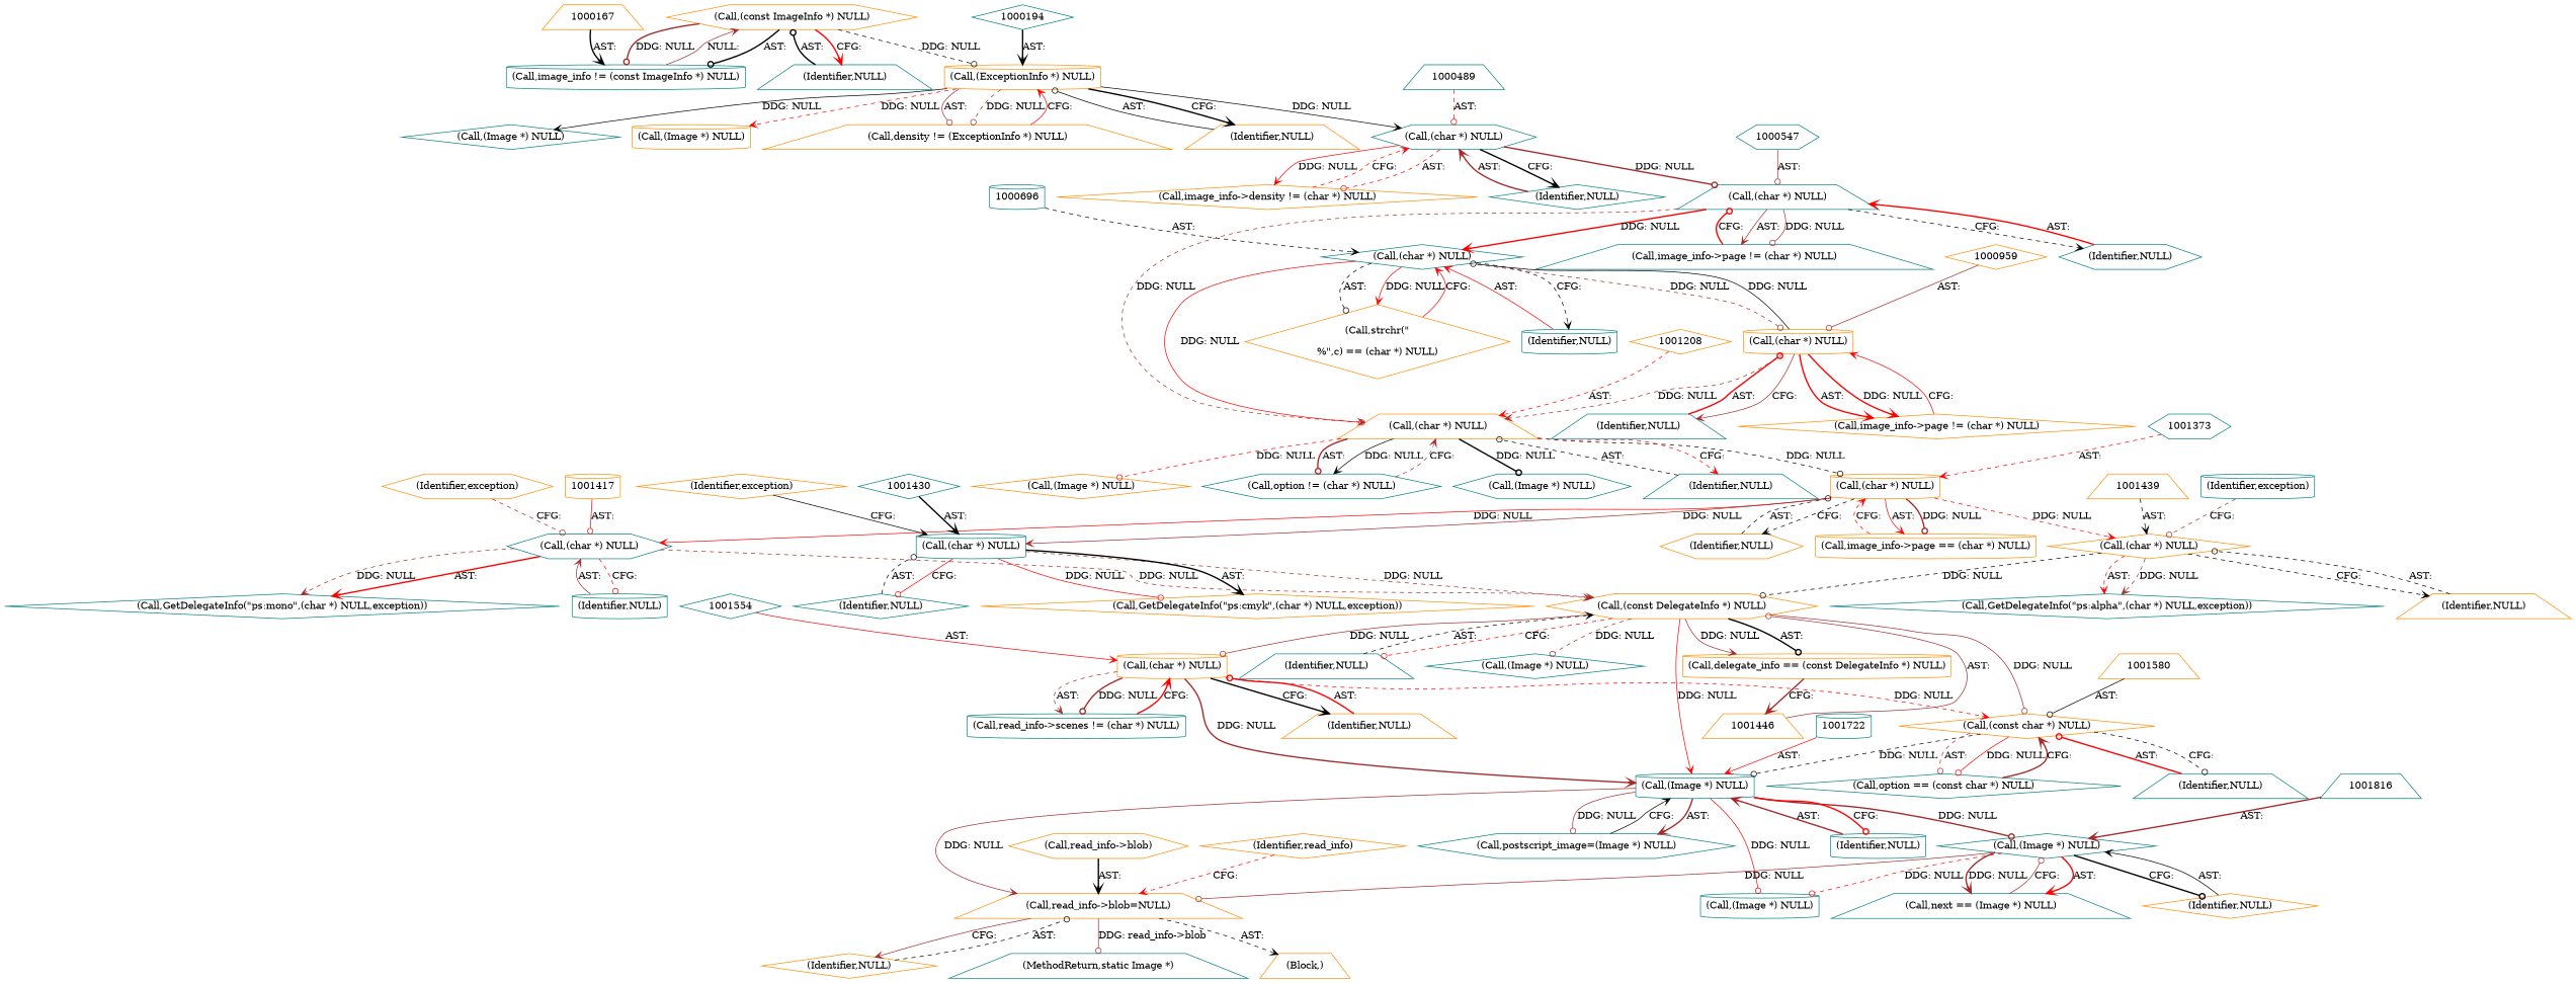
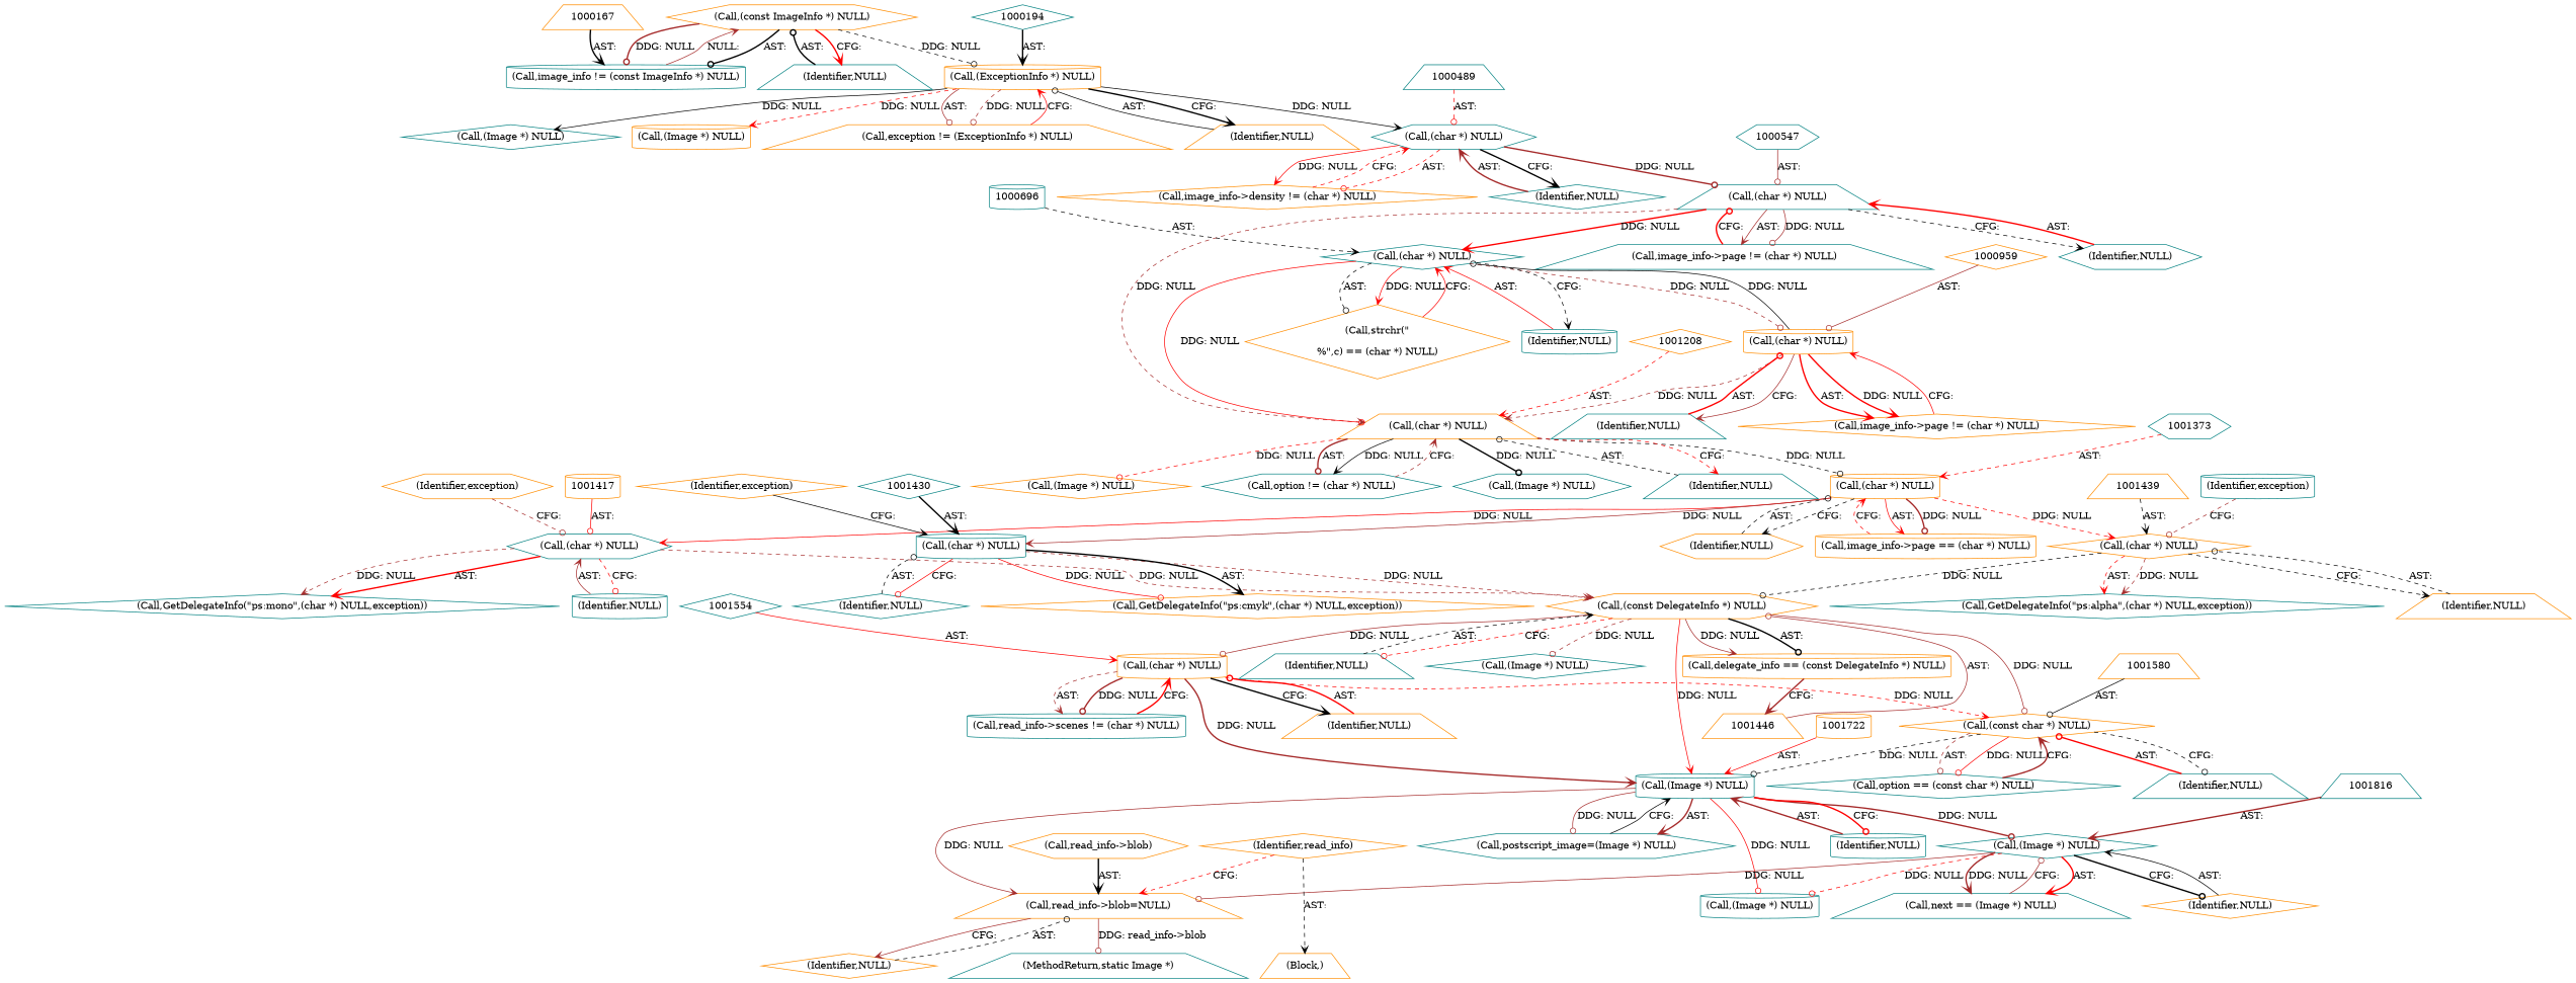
  digraph {
    node [color=teal shape=diamond]
    edge [arrowhead=vee color=brown style=dashed]
    n1 [color=darkorange label="(Call,read_info->blob=NULL)" shape=trapezium]
    n2 [color=darkorange label="(Block,)" shape=trapezium]
    n3 [color=darkorange label="(Identifier,NULL)"]
    n4 [label="(MethodReturn,static Image *)" shape=trapezium]
    n5 [label="(Call,(Image *) NULL)" shape=cylinder]
    n6 [label="(Call,(Image *) NULL)"]
    n7 [label="(Call,(Image *) NULL)" shape=cylinder]
    n8 [label="(Call,postscript_image=(Image *) NULL)" shape=hexagon]
    n9 [label="(Identifier,NULL)" shape=cylinder]
    n10 [color=darkorange label="(Identifier,NULL)"]
    n11 [label="(Call,next == (Image *) NULL)" shape=trapezium]
    n12 [color=darkorange label="(Call,(char *) NULL)" shape=cylinder]
    n13 [color=darkorange label="(Call,(const char *) NULL)"]
    n14 [color=darkorange label="(Identifier,NULL)" shape=trapezium]
    n15 [label="(Call,read_info->scenes != (char *) NULL)" shape=cylinder]
    n16 [label="(Call,option == (const char *) NULL)"]
    n17 [label="(Identifier,NULL)" shape=trapezium]
    n18 [color=darkorange label="(Call,(const DelegateInfo *) NULL)" shape=hexagon]
    n19 [label="(Identifier,NULL)" shape=trapezium]
    n20 [label="(Call,(Image *) NULL)"]
    n21 [color=darkorange label="(Call,delegate_info == (const DelegateInfo *) NULL)" shape=cylinder]
    1001446 [color=darkorange shape=trapezium]
    n23 [color=darkorange label="(Call,(char *) NULL)"]
    n24 [label="(Call,GetDelegateInfo(\"ps:alpha\",(char *) NULL,exception))"]
    n25 [color=darkorange label="(Identifier,NULL)" shape=trapezium]
    n26 [color=darkorange label="(Call,(char *) NULL)" shape=cylinder]
    n27 [label="(Call,(char *) NULL)" shape=hexagon]
    n28 [label="(Call,(char *) NULL)" shape=cylinder]
    n29 [color=darkorange label="(Call,image_info->page == (char *) NULL)" shape=cylinder]
    n30 [color=darkorange label="(Identifier,NULL)" shape=hexagon]
    n31 [label="(Call,GetDelegateInfo(\"ps:mono\",(char *) NULL,exception))"]
    n32 [label="(Identifier,NULL)" shape=cylinder]
    n33 [label="(Identifier,NULL)"]
    n34 [color=darkorange label="(Call,GetDelegateInfo(\"ps:cmyk\",(char *) NULL,exception))"]
    n35 [color=darkorange label="(Call,(char *) NULL)" shape=trapezium]
    n36 [color=darkorange label="(Call,(Image *) NULL)"]
    n37 [label="(Call,option != (char *) NULL)" shape=hexagon]
    n38 [label="(Call,(Image *) NULL)" shape=hexagon]
    n39 [label="(Identifier,NULL)" shape=trapezium]
    n40 [label="(Call,(char *) NULL)" shape=trapezium]
    n41 [label="(Call,(char *) NULL)"]
    n42 [label="(Call,image_info->page != (char *) NULL)" shape=trapezium]
    n43 [label="(Identifier,NULL)" shape=hexagon]
    n44 [color=darkorange label="(Call,(char *) NULL)" shape=cylinder]
    n45 [color=darkorange label="(Call,strchr(\"\n\r%\",c) == (char *) NULL)"]
    n46 [label="(Identifier,NULL)" shape=cylinder]
    n47 [label="(Call,(char *) NULL)" shape=hexagon]
    n48 [color=darkorange label="(Call,image_info->density != (char *) NULL)"]
    n49 [label="(Identifier,NULL)"]
    n50 [color=darkorange label="(Call,(ExceptionInfo *) NULL)" shape=cylinder]
    n51 [label="(Call,(Image *) NULL)"]
    n52 [color=darkorange label="(Call,(Image *) NULL)" shape=cylinder]
-   n53 [color=darkorange label="(Call,density != (ExceptionInfo *) NULL)" shape=trapezium]
+   n53 [color=darkorange label="(Call,exception != (ExceptionInfo *) NULL)" shape=trapezium]
    n54 [color=darkorange label="(Identifier,NULL)" shape=trapezium]
    n55 [color=darkorange label="(Call,(const ImageInfo *) NULL)" shape=hexagon]
    n56 [label="(Identifier,NULL)" shape=trapezium]
    n57 [label="(Call,image_info != (const ImageInfo *) NULL)" shape=cylinder]
    n58 [color=darkorange label="(Call,image_info->page != (char *) NULL)"]
    n59 [label="(Identifier,NULL)" shape=trapezium]
    n60 [label="(Identifier,exception)" shape=cylinder]
    n61 [color=darkorange label="(Identifier,exception)" shape=hexagon]
    n62 [color=darkorange label="(Identifier,exception)"]
    n63 [color=darkorange label="(Identifier,read_info)"]
    n64 [color=darkorange label="(Call,read_info->blob)" shape=hexagon]
-   1001722 [shape=cylinder]
+   1001722 [color=darkorange shape=cylinder]
    1001554
    1001439 [color=darkorange shape=trapezium]
    1001373 [shape=hexagon]
    1001208 [color=darkorange]
    1000547 [shape=hexagon]
    1000489 [shape=trapezium]
    1000194
    1000167 [color=darkorange shape=trapezium]
    1000696 [shape=cylinder]
    1000959 [color=darkorange]
    1001417 [color=darkorange shape=cylinder]
    1001430
    1001580 [color=darkorange shape=trapezium]
    1001816 [shape=trapezium]
-   n1 -> n2 [color=black label="AST: "]
+   n63 -> n2 [color=black label="AST: "]
    n1 -> n3 [label="CFG: " style=solid]
    n1 -> n4 [arrowhead=odot label="DDG: read_info->blob" style=solid]
    n3 -> n1 [arrowhead=odot color=black label="AST: "]
    n5 -> n1 [label="DDG: NULL" style=solid]
    n5 -> n6 [arrowhead=odot label="DDG: NULL" style=bold]
    n5 -> n7 [arrowhead=odot color=red label="DDG: NULL" style=solid]
    n5 -> n8 [label="AST: " style=bold]
    n5 -> n8 [arrowhead=odot label="DDG: NULL" style=solid]
    n5 -> n9 [arrowhead=odot color=red label="CFG: " style=bold]
    n6 -> n1 [arrowhead=odot label="DDG: NULL" style=solid]
    n6 -> n7 [arrowhead=odot color=red label="DDG: NULL"]
    n6 -> n10 [arrowhead=odot color=black label="CFG: " style=bold]
    n6 -> n11 [color=red label="AST: " style=bold]
    n6 -> n11 [label="DDG: NULL" style=bold]
    n8 -> n5 [color=black label="CFG: " style=solid]
    n9 -> n5 [label="AST: " style=bold]
    n10 -> n6 [color=black label="AST: " style=solid]
    n11 -> n6 [arrowhead=odot label="CFG: " style=solid]
    n12 -> n5 [label="DDG: NULL" style=bold]
    n12 -> n13 [color=red label="DDG: NULL"]
    n12 -> n14 [color=black label="CFG: " style=bold]
    n12 -> n15 [label="AST: "]
    n12 -> n15 [arrowhead=odot label="DDG: NULL" style=bold]
    n13 -> n5 [arrowhead=odot color=black label="DDG: NULL"]
    n13 -> n16 [arrowhead=odot label="AST: "]
    n13 -> n16 [arrowhead=odot color=red label="DDG: NULL" style=solid]
    n13 -> n17 [arrowhead=odot color=black label="CFG: "]
    n14 -> n12 [arrowhead=odot color=red label="AST: " style=bold]
    n15 -> n12 [color=red label="CFG: " style=bold]
    n16 -> n13 [label="CFG: " style=bold]
    n17 -> n13 [arrowhead=odot color=red label="AST: " style=bold]
    n18 -> n5 [color=red label="DDG: NULL" style=solid]
    n18 -> n12 [arrowhead=odot label="DDG: NULL" style=solid]
    n18 -> n13 [arrowhead=odot label="DDG: NULL" style=solid]
    n18 -> n19 [arrowhead=odot color=red label="CFG: "]
    n18 -> n20 [arrowhead=odot label="DDG: NULL"]
    n18 -> n21 [arrowhead=odot color=black label="AST: " style=bold]
    n18 -> n21 [label="DDG: NULL" style=solid]
    n19 -> n18 [color=black label="AST: "]
    n21 -> 1001446 [label="CFG: " style=bold]
    1001446 -> n18 [arrowhead=odot label="AST: " style=solid]
    n23 -> n18 [arrowhead=odot color=black label="DDG: NULL"]
    n23 -> n24 [color=red label="AST: "]
    n23 -> n24 [label="DDG: NULL"]
    n23 -> n25 [color=black label="CFG: "]
    n25 -> n23 [arrowhead=odot color=black label="AST: "]
    n26 -> n23 [color=red label="DDG: NULL"]
    n26 -> n27 [color=red label="DDG: NULL" style=solid]
    n26 -> n28 [label="DDG: NULL" style=solid]
    n26 -> n29 [color=red label="AST: " style=solid]
    n26 -> n29 [arrowhead=odot label="DDG: NULL" style=bold]
    n26 -> n30 [color=black label="CFG: "]
    n27 -> n18 [label="DDG: NULL"]
    n27 -> n31 [color=red label="AST: " style=bold]
    n27 -> n31 [label="DDG: NULL"]
    n27 -> n32 [arrowhead=odot color=red label="CFG: "]
    n28 -> n18 [label="DDG: NULL"]
    n28 -> n33 [arrowhead=odot color=red label="CFG: " style=solid]
    n28 -> n34 [color=black label="AST: " style=bold]
    n28 -> n34 [arrowhead=odot color=red label="DDG: NULL" style=solid]
    n29 -> n26 [color=red label="CFG: "]
    n30 -> n26 [arrowhead=odot color=black label="AST: "]
    n32 -> n27 [label="AST: " style=solid]
    n33 -> n28 [arrowhead=odot color=black label="AST: "]
    n35 -> n26 [arrowhead=odot color=black label="DDG: NULL"]
    n35 -> n36 [arrowhead=odot color=red label="DDG: NULL"]
    n35 -> n37 [arrowhead=odot label="AST: " style=bold]
    n35 -> n37 [color=black label="DDG: NULL" style=solid]
    n35 -> n38 [arrowhead=odot color=black label="DDG: NULL" style=bold]
    n35 -> n39 [color=red label="CFG: "]
    n37 -> n35 [label="CFG: "]
    n39 -> n35 [arrowhead=odot color=black label="AST: "]
    n40 -> n35 [label="DDG: NULL"]
    n40 -> n41 [color=red label="DDG: NULL" style=bold]
    n40 -> n42 [label="AST: " style=solid]
    n40 -> n42 [arrowhead=odot label="DDG: NULL" style=solid]
    n40 -> n43 [color=black label="CFG: "]
    n41 -> n35 [arrowhead=odot color=red label="DDG: NULL" style=solid]
    n41 -> n44 [arrowhead=odot label="DDG: NULL"]
    n41 -> n45 [arrowhead=odot color=black label="AST: "]
    n41 -> n45 [color=red label="DDG: NULL" style=solid]
    n41 -> n46 [color=black label="CFG: "]
    n42 -> n40 [arrowhead=odot color=red label="CFG: " style=bold]
    n43 -> n40 [color=red label="AST: " style=bold]
    n44 -> n35 [label="DDG: NULL"]
    n44 -> n41 [arrowhead=odot color=black label="DDG: NULL" style=solid]
    n44 -> n58 [color=red label="AST: " style=bold]
    n44 -> n58 [color=red label="DDG: NULL" style=bold]
    n44 -> n59 [label="CFG: " style=solid]
    n45 -> n41 [color=red label="CFG: " style=solid]
    n46 -> n41 [color=red label="AST: " style=solid]
    n47 -> n40 [arrowhead=odot label="DDG: NULL" style=bold]
    n47 -> n48 [arrowhead=odot color=red label="AST: "]
    n47 -> n48 [color=red label="DDG: NULL" style=solid]
    n47 -> n49 [color=black label="CFG: " style=bold]
    n48 -> n47 [color=red label="CFG: "]
    n49 -> n47 [label="AST: " style=bold]
    n50 -> n47 [color=black label="DDG: NULL" style=solid]
    n50 -> n51 [color=black label="DDG: NULL" style=solid]
    n50 -> n52 [color=red label="DDG: NULL"]
    n50 -> n53 [arrowhead=odot label="AST: " style=solid]
    n50 -> n53 [arrowhead=odot label="DDG: NULL"]
    n50 -> n54 [color=black label="CFG: " style=bold]
    n53 -> n50 [color=red label="CFG: " style=solid]
    n54 -> n50 [arrowhead=odot color=black label="AST: " style=solid]
    n55 -> n50 [arrowhead=odot color=black label="DDG: NULL"]
    n55 -> n56 [color=red label="CFG: " style=bold]
    n55 -> n57 [arrowhead=odot color=black label="AST: " style=bold]
    n55 -> n57 [arrowhead=odot label="DDG: NULL" style=bold]
    n56 -> n55 [arrowhead=odot color=black label="AST: " style=bold]
    n57 -> n55 [label="NULL: " style=solid]
    n58 -> n44 [color=red label="CFG: " style=solid]
    n59 -> n44 [arrowhead=odot color=red label="AST: " style=bold]
    n60 -> n23 [arrowhead=odot label="CFG: "]
    n61 -> n27 [arrowhead=odot label="CFG: "]
    n62 -> n28 [color=black label="CFG: " style=solid]
    n63 -> n1 [color=red label="CFG: "]
    n64 -> n1 [color=black label="AST: " style=bold]
    1001722 -> n5 [color=red label="AST: " style=solid]
    1001554 -> n12 [color=red label="AST: " style=solid]
    1001439 -> n23 [color=black label="AST: "]
    1001373 -> n26 [color=red label="AST: "]
    1001208 -> n35 [color=red label="AST: "]
    1000547 -> n40 [arrowhead=odot label="AST: " style=solid]
    1000489 -> n47 [arrowhead=odot color=red label="AST: "]
    1000194 -> n50 [color=black label="AST: " style=bold]
    1000167 -> n57 [color=black label="AST: " style=bold]
    1000696 -> n41 [color=black label="AST: "]
    1000959 -> n44 [arrowhead=odot label="AST: " style=solid]
    1001417 -> n27 [arrowhead=odot color=red label="AST: " style=solid]
    1001430 -> n28 [color=black label="AST: " style=bold]
    1001580 -> n13 [arrowhead=odot color=black label="AST: " style=solid]
    1001816 -> n6 [label="AST: " style=bold]
  }
